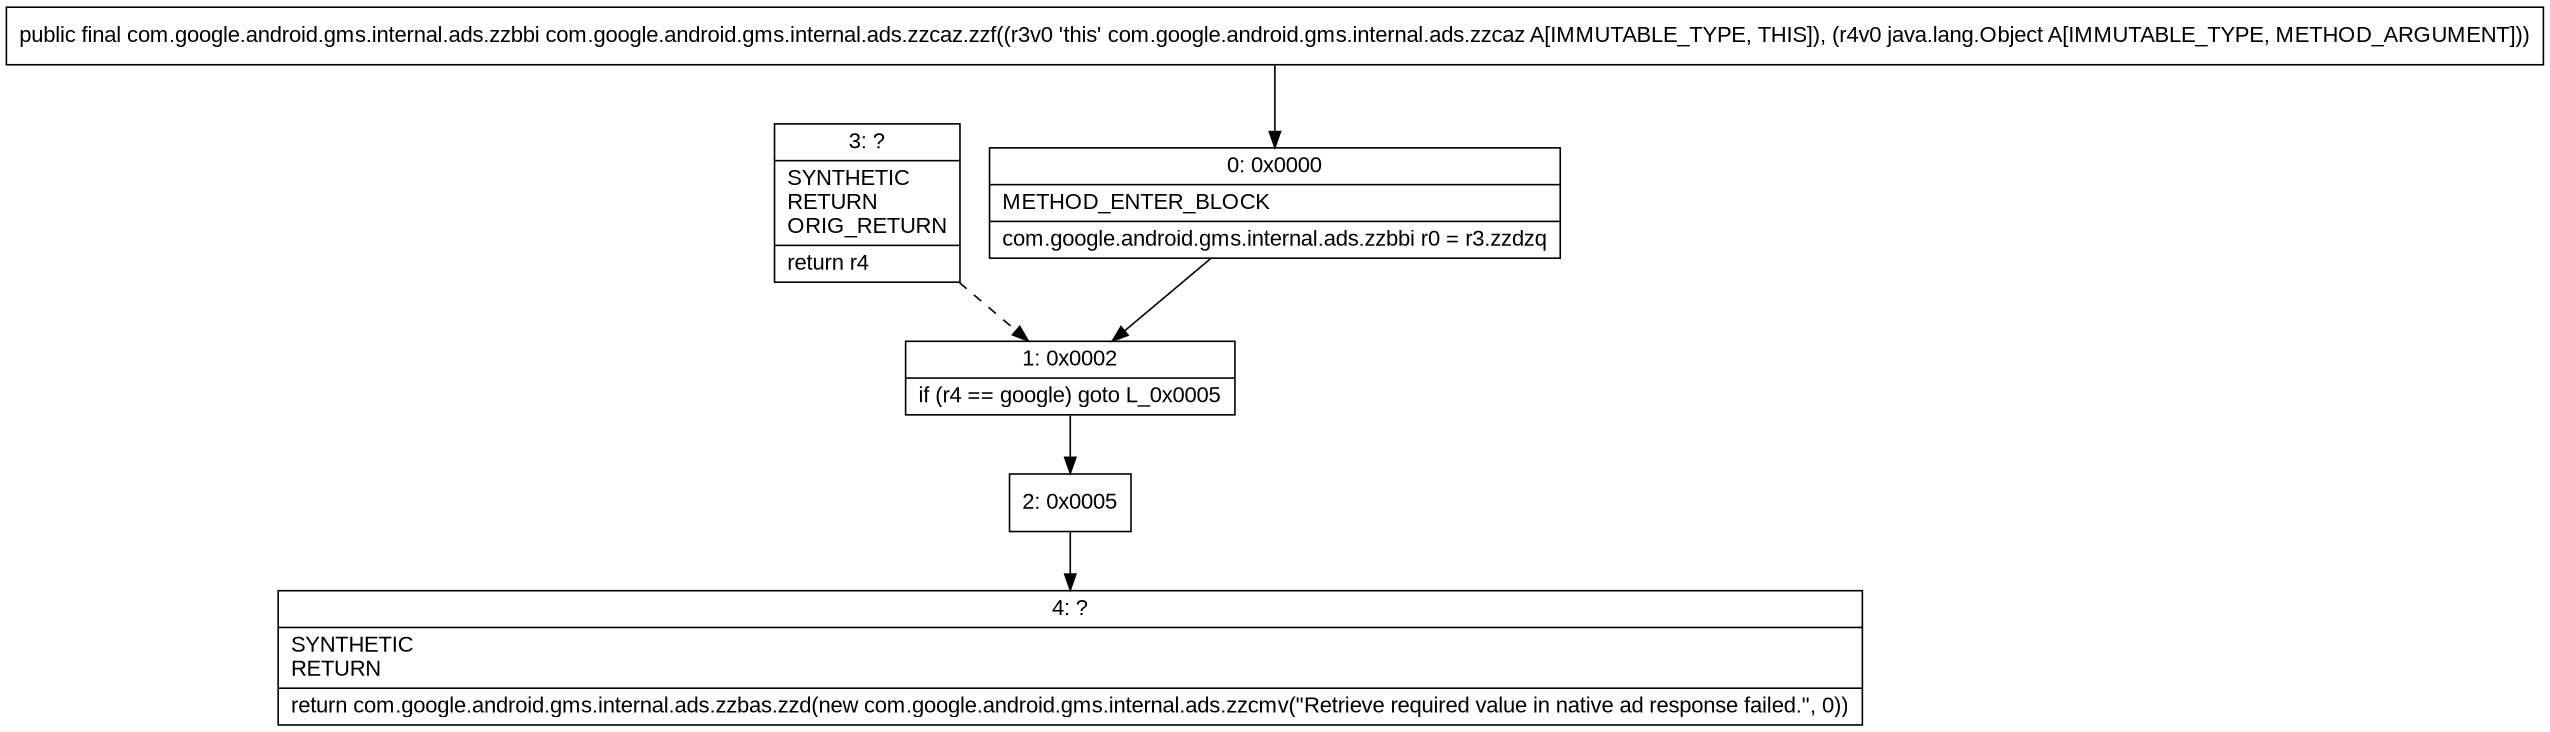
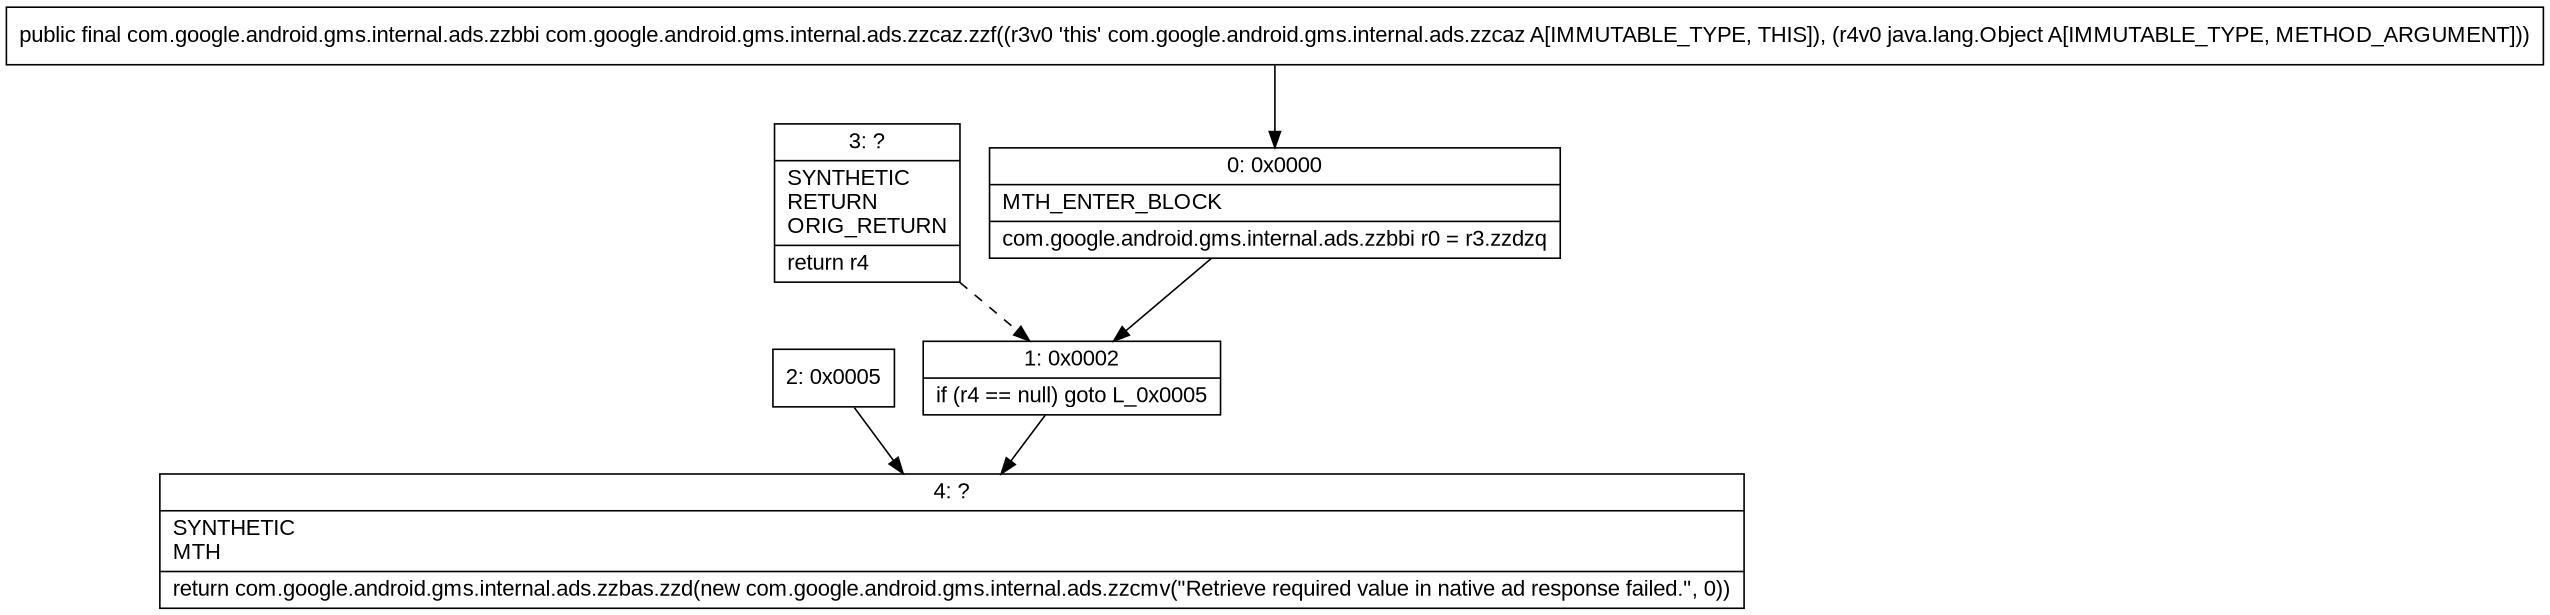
  digraph {
    fontname="Liberation Sans"
    node [fontname="Liberation Sans" shape=record]
    edge [fontname="Liberation Sans"]
-   n1 [label="{0\:\ 0x0000|METHOD_ENTER_BLOCK\l|com.google.android.gms.internal.ads.zzbbi r0 = r3.zzdzq\l}"]
-   n2 [label="{1\:\ 0x0002|if (r4 == google) goto L_0x0005\l}"]
+   n1 [label="{0\:\ 0x0000|MTH_ENTER_BLOCK\l|com.google.android.gms.internal.ads.zzbbi r0 = r3.zzdzq\l}"]
+   n2 [label="{1\:\ 0x0002|if (r4 == null) goto L_0x0005\l}"]
    n3 [label="{2\:\ 0x0005}"]
-   n4 [label="{4\:\ ?|SYNTHETIC\lRETURN\l|return com.google.android.gms.internal.ads.zzbas.zzd(new com.google.android.gms.internal.ads.zzcmv(\"Retrieve required value in native ad response failed.\", 0))\l}"]
+   n4 [label="{4\:\ ?|SYNTHETIC\lMTH\l|return com.google.android.gms.internal.ads.zzbas.zzd(new com.google.android.gms.internal.ads.zzcmv(\"Retrieve required value in native ad response failed.\", 0))\l}"]
    n5 [label="{3\:\ ?|SYNTHETIC\lRETURN\lORIG_RETURN\l|return r4\l}"]
    n6 [label="{public final com.google.android.gms.internal.ads.zzbbi com.google.android.gms.internal.ads.zzcaz.zzf((r3v0 'this' com.google.android.gms.internal.ads.zzcaz A[IMMUTABLE_TYPE, THIS]), (r4v0 java.lang.Object A[IMMUTABLE_TYPE, METHOD_ARGUMENT])) }"]
    n1 -> n2
-   n2 -> n3
+   n2 -> n4
    n3 -> n4
    n5 -> n2 [style=dashed]
    n6 -> n1
  }
